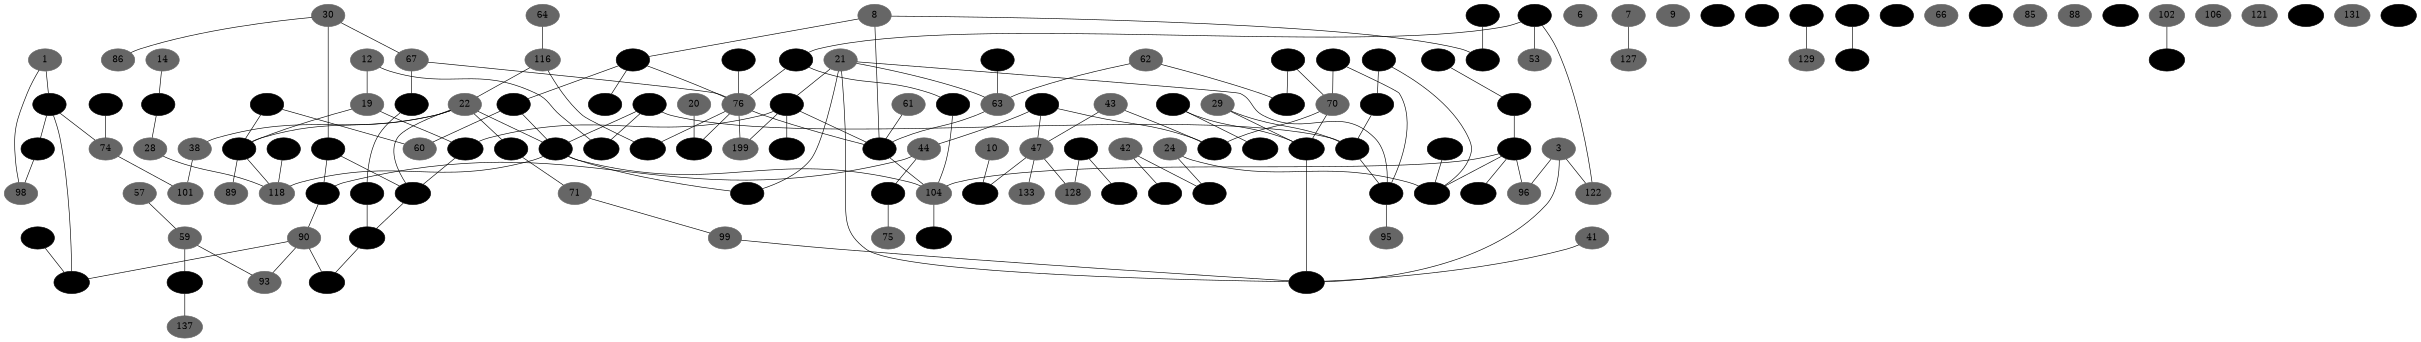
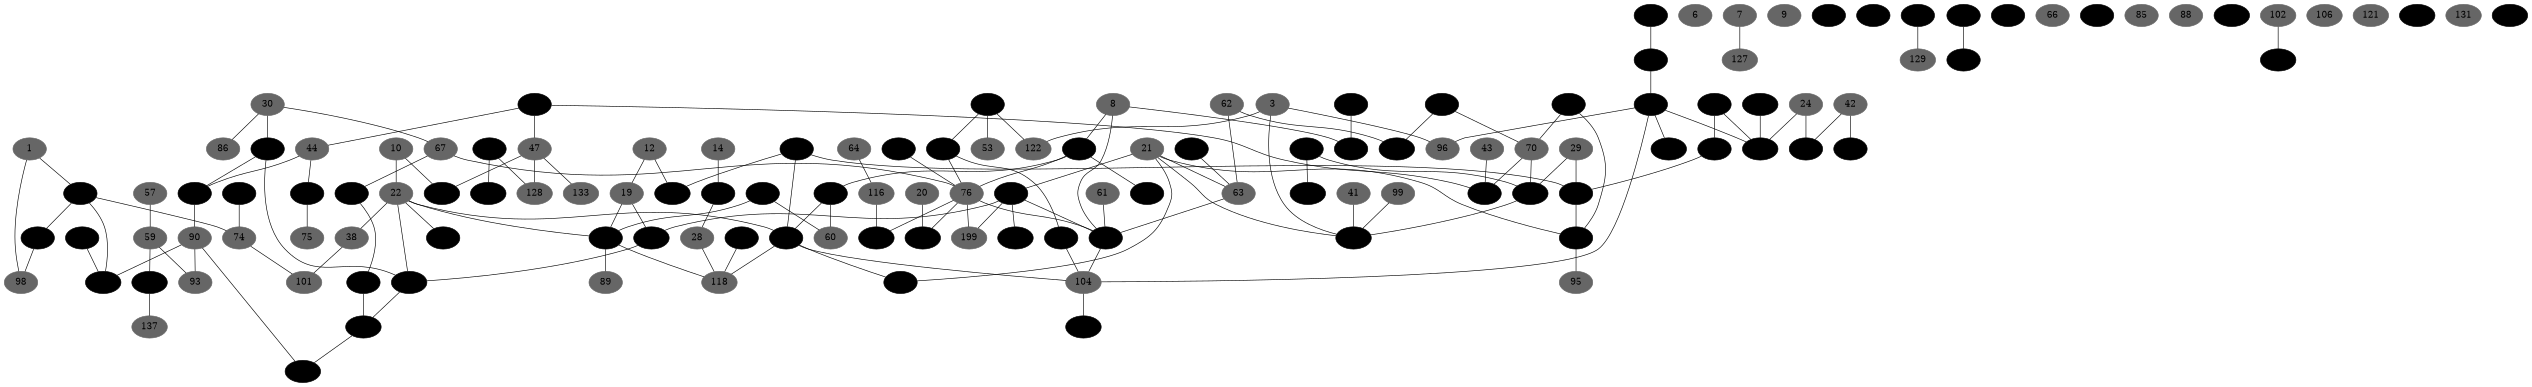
  graph {
    node [color=black style=filled]
    1 [color=gray40]
    49
    98 [color=gray40]
    114
    74 [color=gray40]
    97
    2
    45
    60 [color=gray40]
    118 [color=gray40]
    89 [color=gray40]
    3 [color=gray40]
    96 [color=gray40]
    122 [color=gray40]
    130
    4
    110
    128 [color=gray40]
    70 [color=gray40]
    5
    105
    109
    94
    6 [color=gray40]
    7 [color=gray40]
    127 [color=gray40]
    8 [color=gray40]
    36
    87
    92
    76 [color=gray40]
    52
    83
    104 [color=gray40]
    9 [color=gray40]
    10 [color=gray40]
    22 [color=gray40]
    120
    38 [color=gray40]
    54
    65
    117
    61 [color=gray40]
    63 [color=gray40]
    11
    12 [color=gray40]
    19 [color=gray40]
    125
    112
    13
    14 [color=gray40]
    23
    28 [color=gray40]
    15
    16
    31
    84
    129 [color=gray40]
    17
    18
    34
    20 [color=gray40]
    113
    21 [color=gray40]
    72
    73
    81
    95 [color=gray40]
    n69 [color=gray40 label=199]
    111
    101 [color=gray40]
-   71 [color=gray40]
    124
    24 [color=gray40]
    77
    123
    25
    27
    53 [color=gray40]
    58
    26
    136
    29 [color=gray40]
    69
    30 [color=gray40]
    51
    67 [color=gray40]
    86 [color=gray40]
    78
    82
    103
    44 [color=gray40]
    32
    47 [color=gray40]
    50
    133 [color=gray40]
    33
    35
    37
    55
    93 [color=gray40]
    39
    40
    41 [color=gray40]
    42 [color=gray40]
    80
    43 [color=gray40]
    75 [color=gray40]
    90 [color=gray40]
    46
    48
    99 [color=gray40]
    56
    57 [color=gray40]
    59 [color=gray40]
    108
    135
    137 [color=gray40]
    62 [color=gray40]
    64 [color=gray40]
    116 [color=gray40]
    66 [color=gray40]
    91
    68
    107
    138
    79
    85 [color=gray40]
    88 [color=gray40]
    100
    102 [color=gray40]
    132
    106 [color=gray40]
    115
    121 [color=gray40]
    126
    131 [color=gray40]
    134
    1 -- 49
    1 -- 98
    49 -- 114
    49 -- 74
    49 -- 97
    74 -- 101
    97 -- 98
    2 -- 45
    2 -- 60
    45 -- 118
    45 -- 89
    3 -- 96
    3 -- 122
    3 -- 130
    4 -- 110
    4 -- 128
    70 -- 109
    70 -- 94
    5 -- 70
    5 -- 105
    109 -- 130
    7 -- 127
    8 -- 36
    8 -- 87
    8 -- 92
    36 -- 76
    36 -- 52
    36 -- 83
    87 -- 104
    76 -- 87
    76 -- 113
    76 -- n69
    76 -- 136
    52 -- 60
    52 -- 65
    104 -- 135
-   116 -- 22
+   10 -- 22
    10 -- 120
    22 -- 45
    22 -- 38
    22 -- 54
    22 -- 65
    22 -- 117
    38 -- 101
-   54 -- 71
    65 -- 118
    65 -- 104
    65 -- 72
    117 -- 124
    61 -- 87
    63 -- 87
    11 -- 63
    12 -- 19
    12 -- 125
    19 -- 45
    19 -- 112
    112 -- 117
    14 -- 23
    23 -- 28
    28 -- 118
    16 -- 31
    31 -- 84
    84 -- 96
    84 -- 104
    84 -- 123
    84 -- 103
    17 -- 129
    18 -- 34
    20 -- 113
    21 -- 130
    21 -- 63
    21 -- 72
    21 -- 73
    21 -- 81
    73 -- 95
    81 -- 87
    81 -- 112
    81 -- n69
    81 -- 111
-   71 -- 99
    124 -- 138
    24 -- 77
    24 -- 123
    25 -- 122
    25 -- 27
    25 -- 53
    27 -- 76
    27 -- 58
    58 -- 104
    26 -- 76
    29 -- 109
    29 -- 69
    69 -- 73
    30 -- 51
    30 -- 67
    30 -- 86
    51 -- 117
    51 -- 78
    67 -- 76
    67 -- 82
    78 -- 90
    82 -- 91
    44 -- 78
    44 -- 50
    32 -- 94
    32 -- 44
    32 -- 47
    47 -- 128
    47 -- 120
    47 -- 133
    50 -- 75
    33 -- 114
    35 -- 70
    35 -- 73
    37 -- 123
    37 -- 55
    55 -- 69
    39 -- 65
    39 -- 125
    39 -- 69
    40 -- 74
    41 -- 130
    42 -- 77
    42 -- 80
    43 -- 94
-   43 -- 47
    90 -- 114
    90 -- 93
    90 -- 138
    46 -- 118
    48 -- 92
    99 -- 130
    57 -- 59
    59 -- 93
    59 -- 108
    108 -- 137
    62 -- 105
    62 -- 63
    64 -- 116
    116 -- 136
    91 -- 124
    68 -- 109
    68 -- 107
    102 -- 132
    115 -- 123
  }
